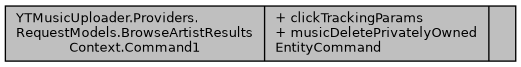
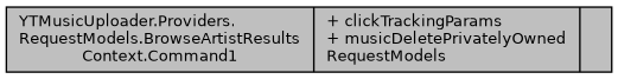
  digraph {
    rankdir=LR
-   n1 [color=black fillcolor=grey75 fontcolor=black fontname=Helvetica fontsize=10 height=0.2 label="{YTMusicUploader.Providers.\lRequestModels.BrowseArtistResults\lContext.Command1\n|+ clickTrackingParams\l+ musicDeletePrivatelyOwned\lEntityCommand\l|}" shape=record style=filled width=0.4]
+   n1 [color=black fillcolor=grey75 fontcolor=black fontname=Helvetica fontsize=10 height=0.2 label="{YTMusicUploader.Providers.\lRequestModels.BrowseArtistResults\lContext.Command1\n|+ clickTrackingParams\l+ musicDeletePrivatelyOwned\lRequestModels\l|}" shape=record style=filled width=0.4]
  }
